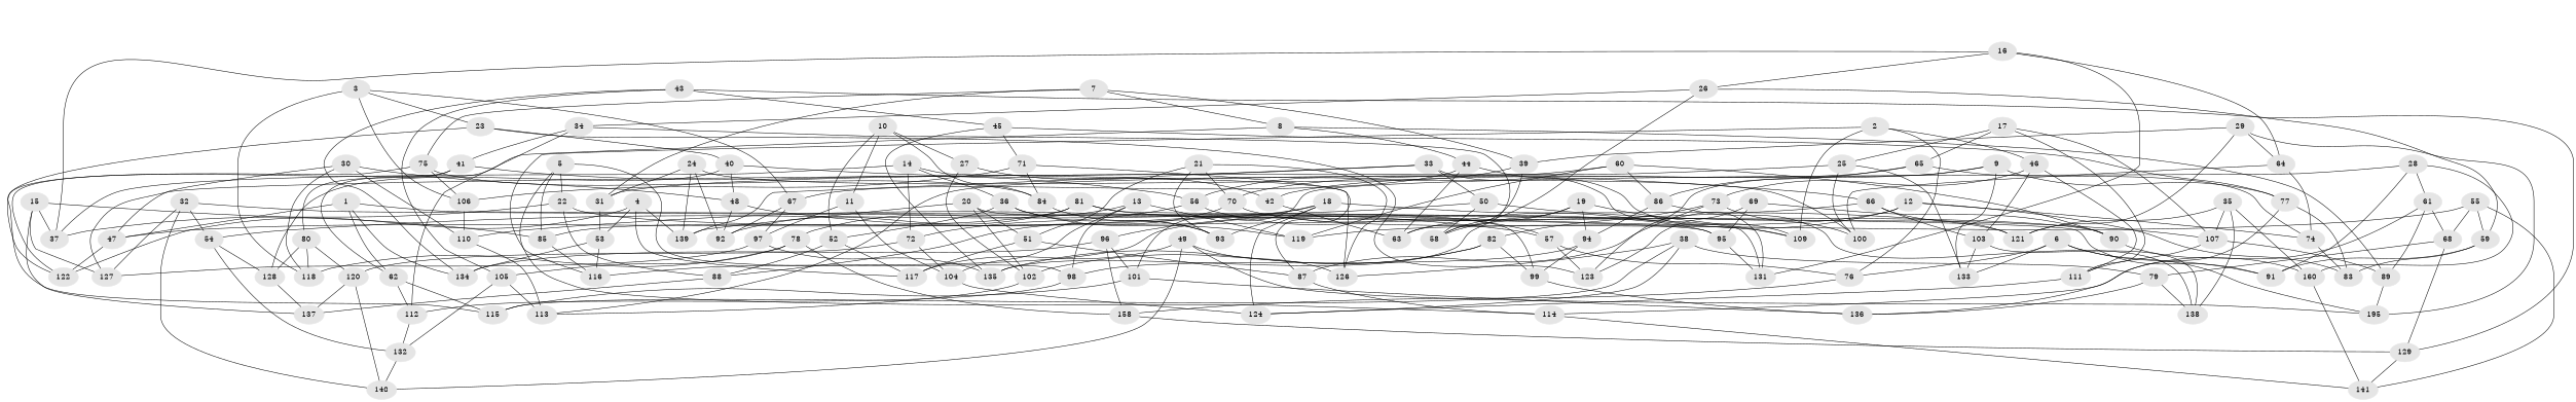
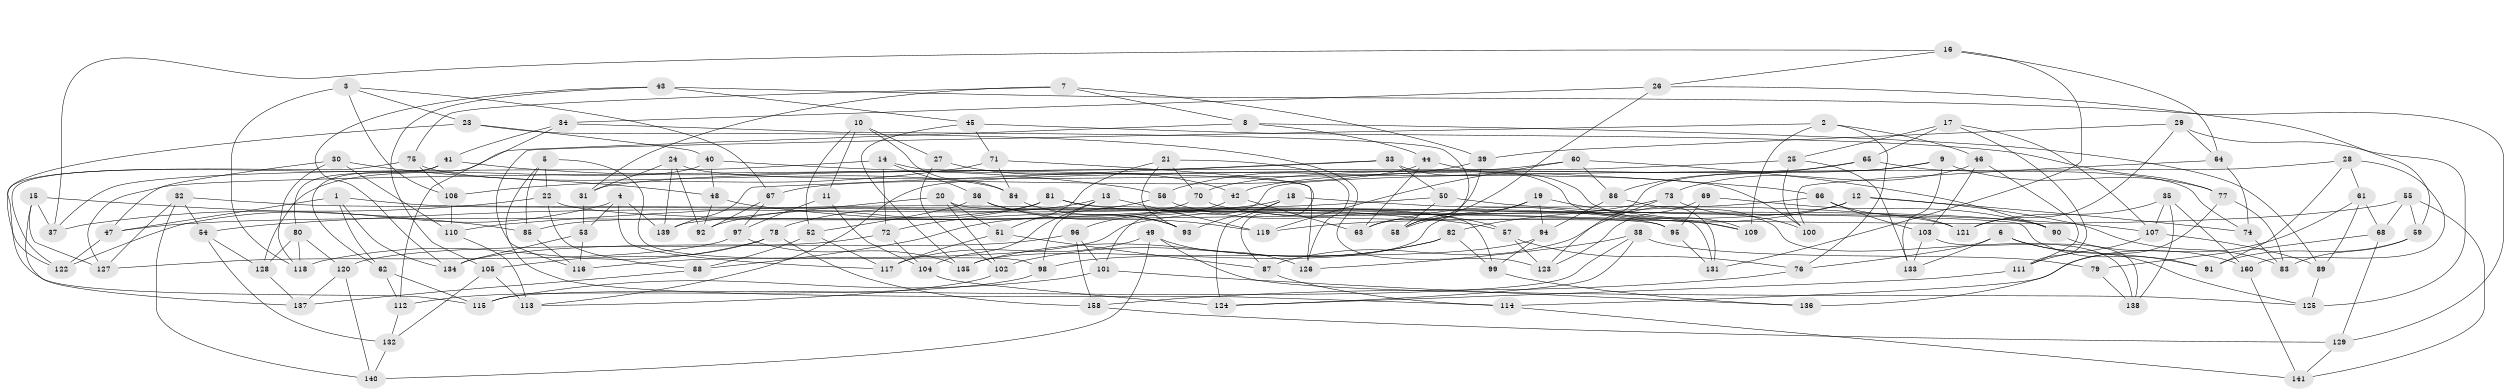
  graph {
    node [color=gray90 style=filled]
    1
    47
    62
    91
    134
    122
    112
    115
    2
    46
    76
    109
    116
    111
    73
    103
    n17 [label=158]
    3
    23
    67
    106
    118
    123
    40
    97
    92
    110
    4
    53
    117
    139
    5
    22
    85
    98
    114
    37
    88
    90
    141
    6
-   125 [label=195]
+   125
    133
    7
    8
    31
    39
    75
    44
    89
    63
    56
    84
    9
    42
    77
    96
    83
    136
    10
    11
    27
    52
    104
    102
    93
    127
    135
    124
    12
    74
    13
    78
    119
    105
    14
    36
    72
    126
    120
    15
    137
    16
    26
    64
    131
    58
    34
    59
    100
    17
    25
    65
    107
    70
    86
    18
    121
    19
    94
    99
    20
    51
    87
    113
    21
    n107 [label=160]
    48
    66
    128
    24
    41
    69
    95
    28
    61
    101
    68
    29
    30
    57
    32
    54
    140
    132
    33
    50
    80
    35
    138
    38
    79
    43
    45
    129
    71
    82
    49
    55
    60
    81
    1 -- 47
    1 -- 62
    1 -- 91
    1 -- 134
    47 -- 122
    62 -- 112
    62 -- 115
    112 -- 132
    2 -- 46
    2 -- 76
    2 -- 109
    2 -- 116
    46 -- 111
    46 -- 73
    46 -- 103
    76 -- n17
    111 -- 124
    73 -- 100
    73 -- 87
    73 -- 82
    103 -- 133
    103 -- 138
    n17 -- 129
    3 -- 23
    3 -- 67
    3 -- 106
    3 -- 118
    23 -- 122
    23 -- 123
    23 -- 40
    67 -- 97
    67 -- 92
    106 -- 110
    40 -- 48
    40 -- 66
    40 -- 128
    97 -- 127
    97 -- 135
    110 -- 113
    4 -- 122
    4 -- 53
    4 -- 117
    4 -- 139
    53 -- 134
    53 -- 116
    5 -- 22
    5 -- 85
    5 -- 98
    5 -- 114
    22 -- 37
    22 -- 88
    22 -- 90
    85 -- 116
    98 -- 112
    114 -- 141
    88 -- 137
    90 -- n107
    6 -- 91
    6 -- 76
    6 -- 125
    6 -- 133
    7 -- 8
    7 -- 31
    7 -- 39
    7 -- 75
    8 -- 62
    8 -- 44
    8 -- 89
    31 -- 53
    39 -- 63
    39 -- 56
    75 -- 115
    75 -- 106
    75 -- 84
    44 -- 109
    44 -- 67
    44 -- 63
    89 -- 125
    56 -- 72
    56 -- 57
    84 -- 93
    9 -- 123
    9 -- 133
    9 -- 42
    9 -- 77
    42 -- 63
-   18 -- 96
+   42 -- 96
    77 -- 83
    77 -- 136
    96 -- 134
    96 -- n17
    96 -- 101
    10 -- 84
    10 -- 11
    10 -- 27
    10 -- 52
    11 -- 97
    11 -- 104
    27 -- 42
    27 -- 102
    52 -- 117
    52 -- 88
    104 -- 124
    102 -- 113
    12 -- 116
    12 -- 63
    12 -- 83
    12 -- 74
    74 -- 83
    13 -- 98
    13 -- 104
    13 -- 78
    13 -- 119
    78 -- n17
    78 -- 118
    78 -- 105
    105 -- 113
    105 -- 132
    14 -- 37
    14 -- 36
    14 -- 72
    14 -- 126
    36 -- 52
    36 -- 93
    36 -- 119
    72 -- 104
    72 -- 120
    120 -- 137
    120 -- 140
    15 -- 85
    15 -- 37
    15 -- 127
    15 -- 137
    16 -- 37
    16 -- 26
    16 -- 64
    16 -- 131
    26 -- 58
    26 -- 34
    26 -- 59
    64 -- 74
    64 -- 100
    34 -- 112
    34 -- 58
    34 -- 41
    59 -- 91
    59 -- 83
    17 -- 111
    17 -- 25
    17 -- 65
    17 -- 107
    25 -- 133
    25 -- 31
    25 -- 100
    65 -- 74
    65 -- 70
    65 -- 86
    107 -- 111
    107 -- 89
    70 -- 109
    70 -- 88
    86 -- 94
    86 -- 138
    18 -- 47
    18 -- 93
    18 -- 124
    18 -- 121
    19 -- 109
    19 -- 135
    19 -- 58
    19 -- 94
    94 -- 98
    94 -- 99
    99 -- 136
    20 -- 139
    20 -- 102
    20 -- 99
    20 -- 51
    51 -- 117
    51 -- 87
    87 -- 114
    21 -- 93
    21 -- 126
    21 -- 70
    21 -- 51
    n107 -- 141
    48 -- 92
    48 -- 57
    66 -- 103
    66 -- 110
    66 -- 121
    128 -- 137
    24 -- 92
    24 -- 139
    24 -- 31
    24 -- 100
    41 -- 122
    41 -- 56
    41 -- 80
    69 -- 123
    69 -- 90
    69 -- 95
    95 -- 131
    28 -- 91
    28 -- n107
    28 -- 61
    28 -- 101
    61 -- 114
    61 -- 89
    61 -- 68
    101 -- 115
    101 -- 136
    68 -- 79
    68 -- 129
    29 -- 125
    29 -- 39
    29 -- 64
    29 -- 121
    30 -- 47
    30 -- 118
    30 -- 110
    30 -- 48
    57 -- 76
    57 -- 123
    32 -- 127
    32 -- 95
    32 -- 54
    32 -- 140
    54 -- 128
    54 -- 132
    132 -- 140
    33 -- 139
    33 -- 127
    33 -- 131
    33 -- 50
    50 -- 58
    50 -- 107
    50 -- 54
    80 -- 118
    80 -- 120
    80 -- 128
    35 -- 107
    35 -- 121
    35 -- n107
    35 -- 138
    38 -- 115
    38 -- 124
    38 -- 126
    38 -- 79
-   79 -- 136
    79 -- 138
    43 -- 134
    43 -- 105
    43 -- 45
    43 -- 129
    45 -- 77
    45 -- 135
    45 -- 71
    129 -- 141
    71 -- 106
    71 -- 84
    71 -- 87
    82 -- 102
    82 -- 135
    82 -- 99
    49 -- 117
    49 -- 125
    49 -- 126
    49 -- 140
    55 -- 141
    55 -- 119
    55 -- 59
    55 -- 68
    60 -- 90
    60 -- 119
    60 -- 86
    60 -- 113
    81 -- 92
    81 -- 85
    81 -- 131
    81 -- 95
  }
